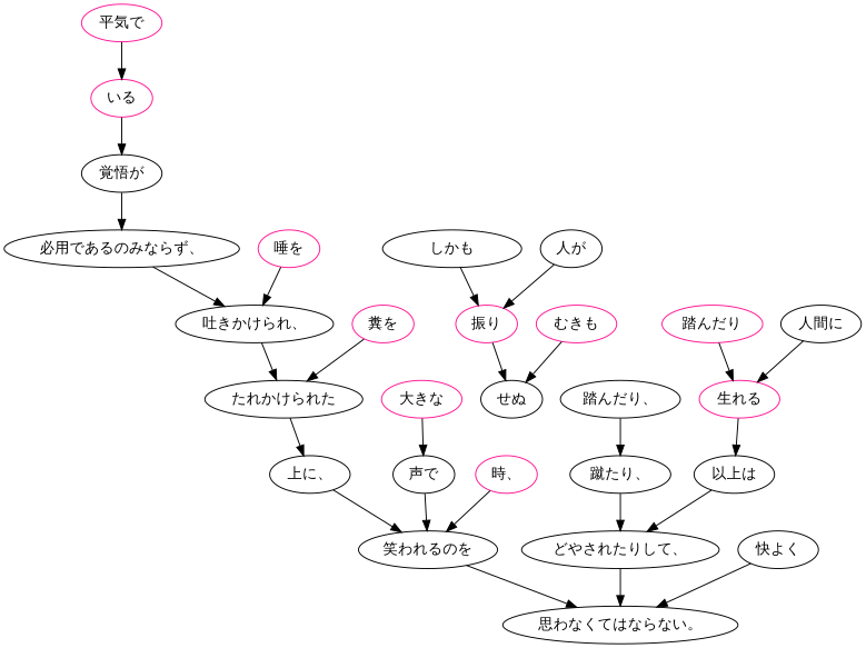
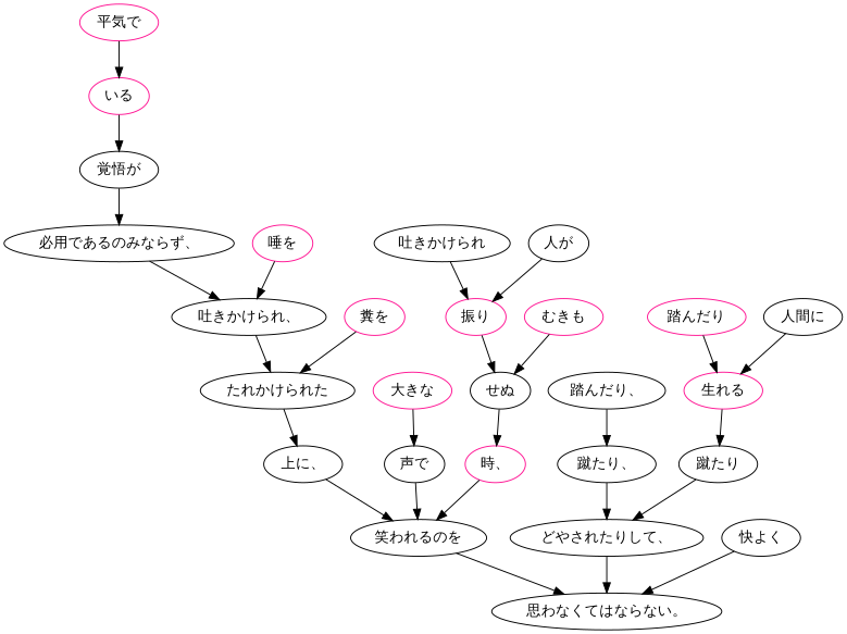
  digraph {
    node [color=black]
    n1 [color=deeppink label="踏んだり"]
    n2 [color=deeppink label="生れる"]
-   n3 [label="以上は"]
+   n3 [label="蹴たり"]
    n4 [label="人間に"]
    n5 [label="どやされたりして、"]
    n6 [label="思わなくてはならない。"]
    n7 [label="踏んだり、"]
    n8 [label="蹴たり、"]
-   n9 [label="しかも"]
+   n9 [label="吐きかけられ"]
    n10 [color=deeppink label="振り"]
    n11 [label="せぬ"]
    n12 [label="人が"]
    n13 [color=deeppink label="時、"]
    n14 [color=deeppink label="むきも"]
    n15 [label="笑われるのを"]
    n16 [color=deeppink label="平気で"]
    n17 [color=deeppink label="いる"]
    n18 [label="覚悟が"]
    n19 [label="必用であるのみならず、"]
    n20 [label="吐きかけられ、"]
    n21 [label="たれかけられた"]
    n22 [color=deeppink label="唾を"]
    n23 [label="上に、"]
    n24 [color=deeppink label="糞を"]
    n25 [color=deeppink label="大きな"]
    n26 [label="声で"]
    n27 [label="快よく"]
    n1 -> n2
    n2 -> n3
    n3 -> n5
    n4 -> n2
    n5 -> n6
    n7 -> n8
    n8 -> n5
    n9 -> n10
    n10 -> n11
+   n11 -> n13
    n12 -> n10
    n13 -> n15
    n14 -> n11
    n15 -> n6
    n16 -> n17
    n17 -> n18
    n18 -> n19
    n19 -> n20
    n20 -> n21
    n21 -> n23
    n22 -> n20
    n23 -> n15
    n24 -> n21
    n25 -> n26
    n26 -> n15
    n27 -> n6
  }
